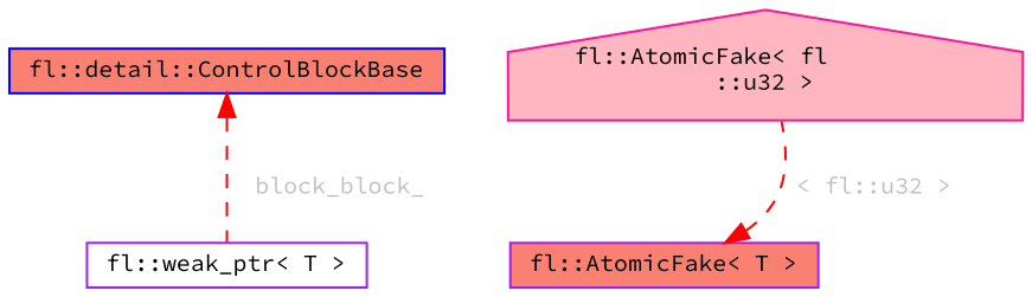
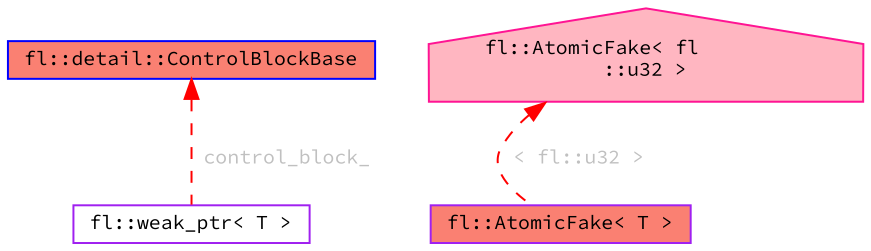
  digraph {
    fontname="Source Code Pro"
    node [color=purple fillcolor=salmon fontname="Source Code Pro" fontsize=10 shape=box style=filled]
    edge [color=red dir=back fontcolor=grey fontname="Source Code Pro" fontsize=10 labelfontname=Helvetica labelfontsize=10 style=dashed]
    n1 [fillcolor=white fontcolor=black height=0.2 label="fl::weak_ptr\< T \>" width=0.4]
    n2 [color=blue height=0.2 label="fl::detail::ControlBlockBase" width=0.4]
    n3 [color=deeppink fillcolor=lightpink height=0.2 label="fl::AtomicFake\< fl\l::u32 \>" shape=house width=0.4]
    n4 [height=0.2 label="fl::AtomicFake\< T \>" width=0.4]
-   n2 -> n1 [label=" block_block_"]
-   n4 -> n3 [label=" \< fl::u32 \>"]
+   n2 -> n1 [label=" control_block_"]
+   n3 -> n4 [label=" \< fl::u32 \>"]
  }
